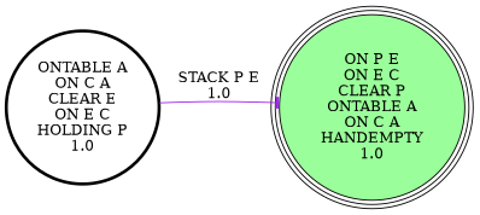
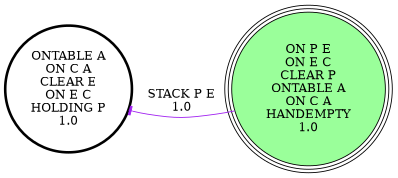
  digraph {
    rankdir=LR
    node [shape=circle]
    "ONTABLE A\nON C A\nCLEAR E\nON E C\nHOLDING P\n1.0\n" [penwidth=3]
    "ON P E\nON E C\nCLEAR P\nONTABLE A\nON C A\nHANDEMPTY\n1.0\n" [fillcolor=palegreen1 peripheries=3 style=filled]
-   "ONTABLE A\nON C A\nCLEAR E\nON E C\nHOLDING P\n1.0\n" -> "ON P E\nON E C\nCLEAR P\nONTABLE A\nON C A\nHANDEMPTY\n1.0\n" [label="STACK P E\n1.0\n" color=purple style=solid arrowhead=tee]
+   "ON P E\nON E C\nCLEAR P\nONTABLE A\nON C A\nHANDEMPTY\n1.0\n" -> "ONTABLE A\nON C A\nCLEAR E\nON E C\nHOLDING P\n1.0\n" [label="STACK P E\n1.0\n" color=purple style=solid arrowhead=tee]
  }
